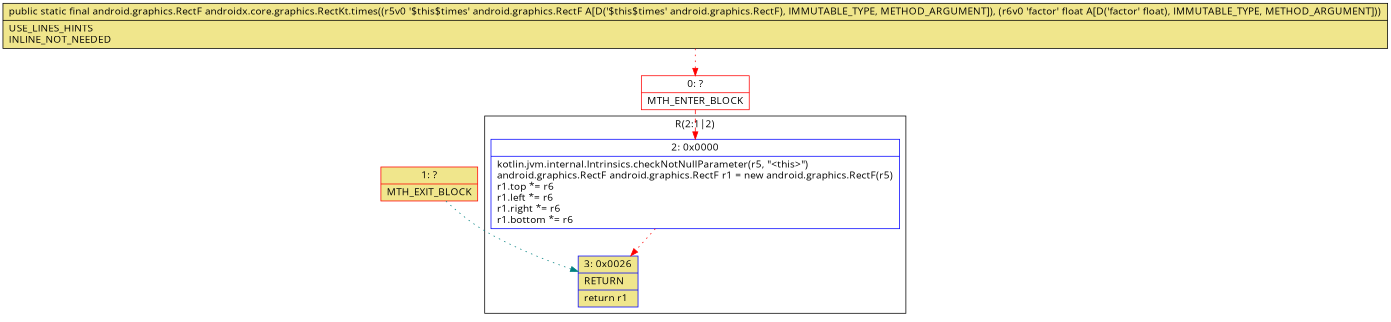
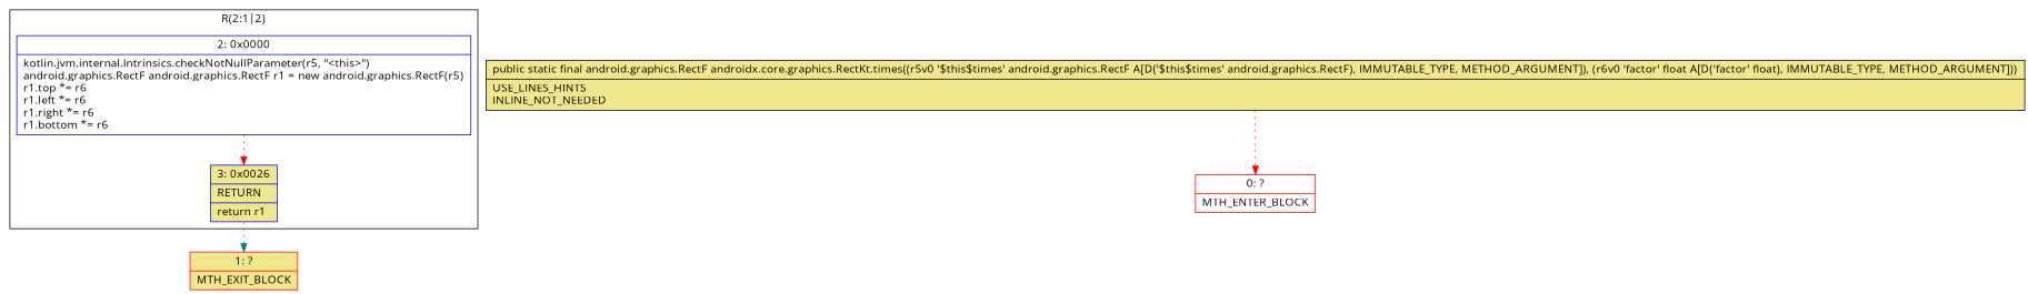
  digraph {
    fontname="Open Sans"
    node [color=blue fillcolor=khaki fontname="Open Sans" shape=record style=filled]
    edge [color=red fontname="Open Sans" style=dotted]
    n1 [fillcolor=white label="{2\:\ 0x0000|kotlin.jvm.internal.Intrinsics.checkNotNullParameter(r5, \"\<this\>\")\landroid.graphics.RectF android.graphics.RectF r1 = new android.graphics.RectF(r5)\lr1.top *= r6\lr1.left *= r6\lr1.right *= r6\lr1.bottom *= r6\l}"]
    n2 [label="{3\:\ 0x0026|RETURN\l|return r1\l}"]
    n3 [color=red label="{1\:\ ?|MTH_EXIT_BLOCK\l}"]
    n4 [color=red fillcolor=white label="{0\:\ ?|MTH_ENTER_BLOCK\l}"]
    n5 [label="{public static final android.graphics.RectF androidx.core.graphics.RectKt.times((r5v0 '$this$times' android.graphics.RectF A[D('$this$times' android.graphics.RectF), IMMUTABLE_TYPE, METHOD_ARGUMENT]), (r6v0 'factor' float A[D('factor' float), IMMUTABLE_TYPE, METHOD_ARGUMENT]))  | USE_LINES_HINTS\lINLINE_NOT_NEEDED\l}" color=""]
    subgraph cluster_1 {
      label="R(2:1|2)"
      n1
      n2
    }
    n1 -> n2
-   n3 -> n2 [color=teal]
-   n4 -> n1 [style=dashed]
+   n2 -> n3 [color=teal]
    n5 -> n4
  }
